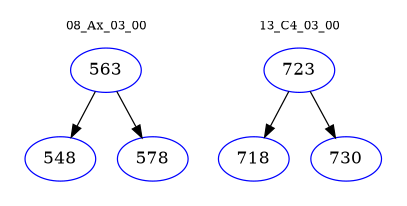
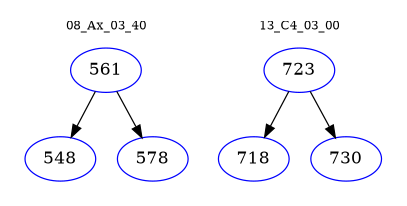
  digraph {
    node [color=blue]
    edge [color=black]
-   n1 [label=563]
+   n1 [label=561]
    n2 [label=548]
    n3 [label=578]
    n4 [label=723]
    n5 [label=718]
    n6 [label=730]
    subgraph cluster_1 {
      color=white
      fontsize=10
-     label="08_Ax_03_00"
+     label="08_Ax_03_40"
      n1
      n2
      n3
    }
    subgraph cluster_2 {
      color=white
      fontsize=10
      label="13_C4_03_00"
      n4
      n5
      n6
    }
    n1 -> n2
    n1 -> n3
    n4 -> n5
    n4 -> n6
  }
